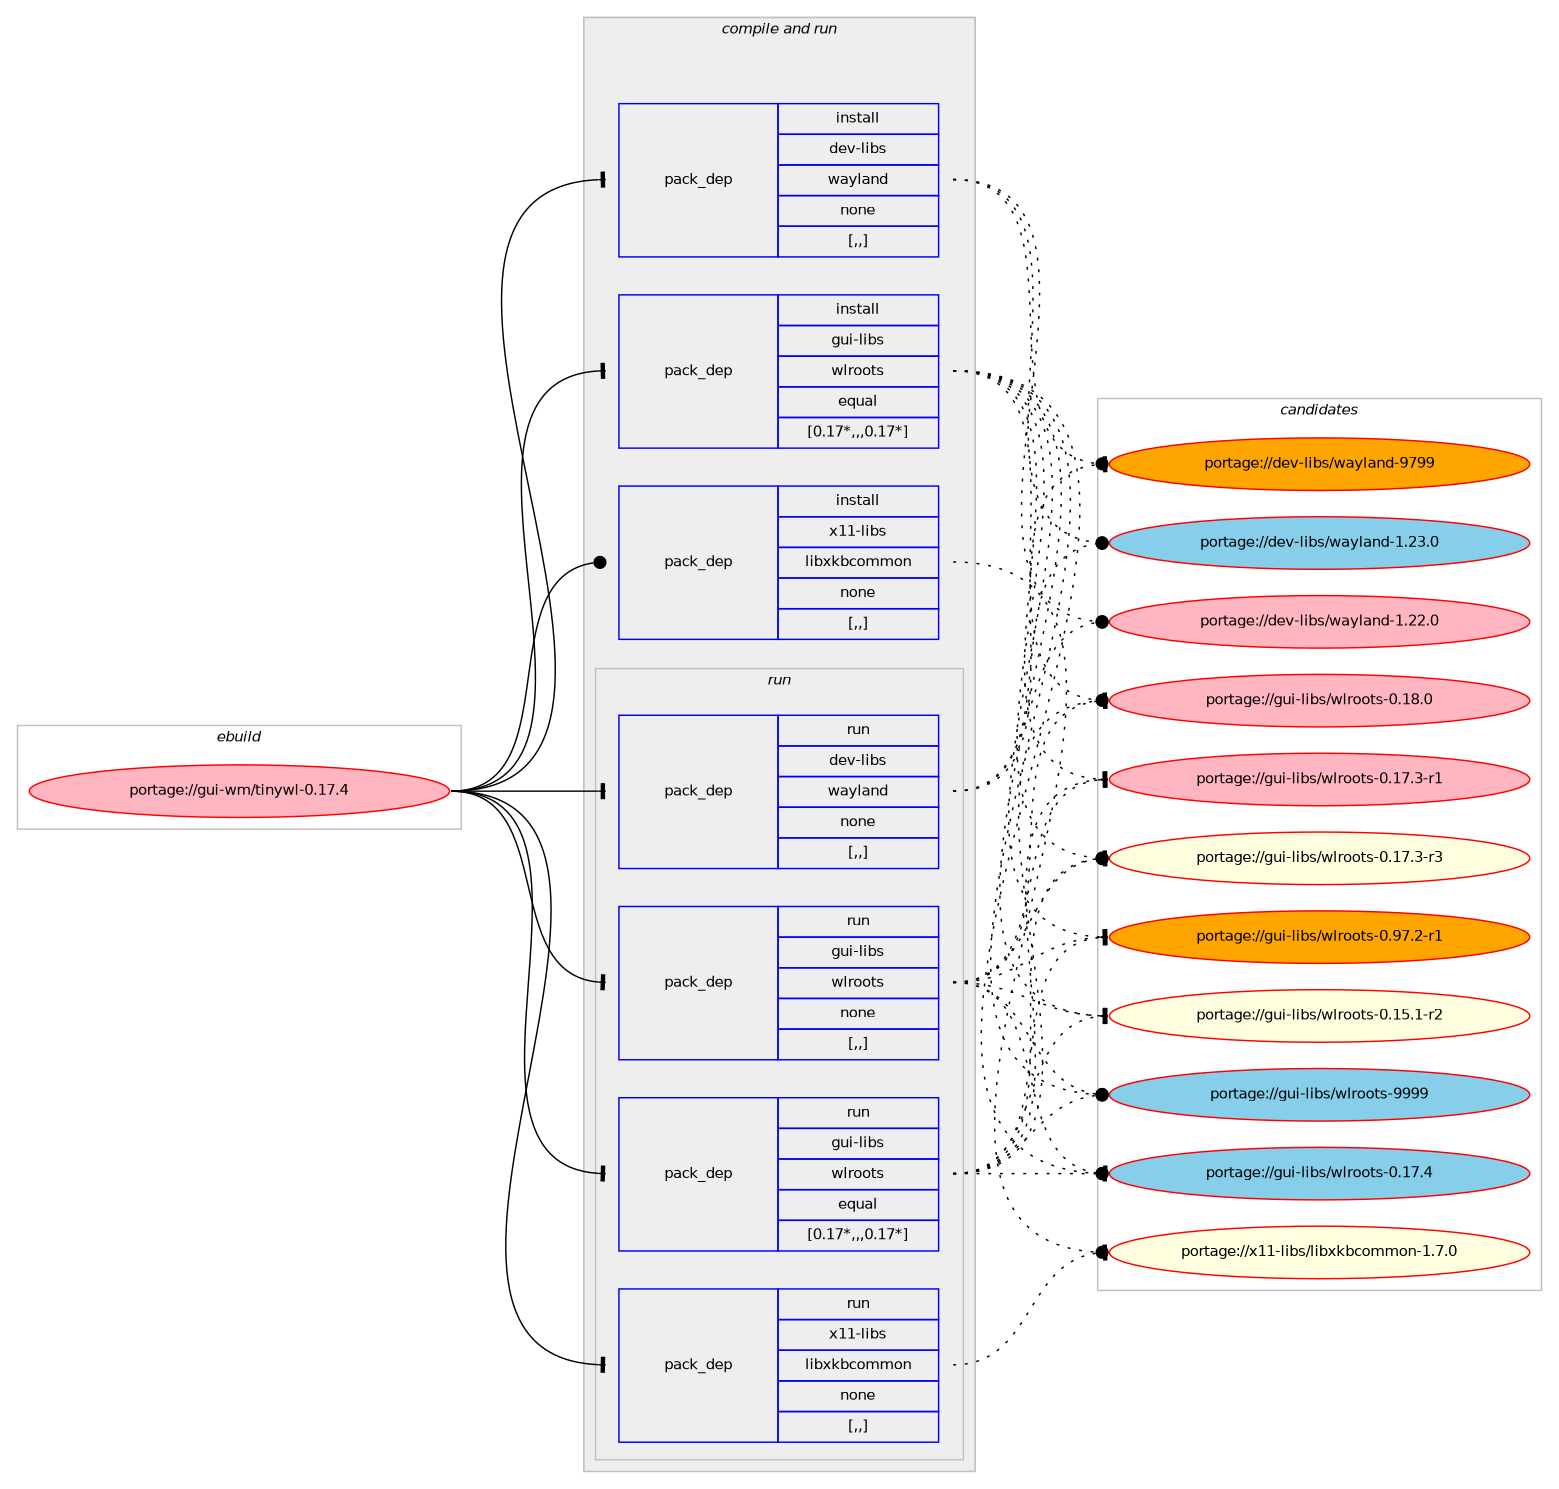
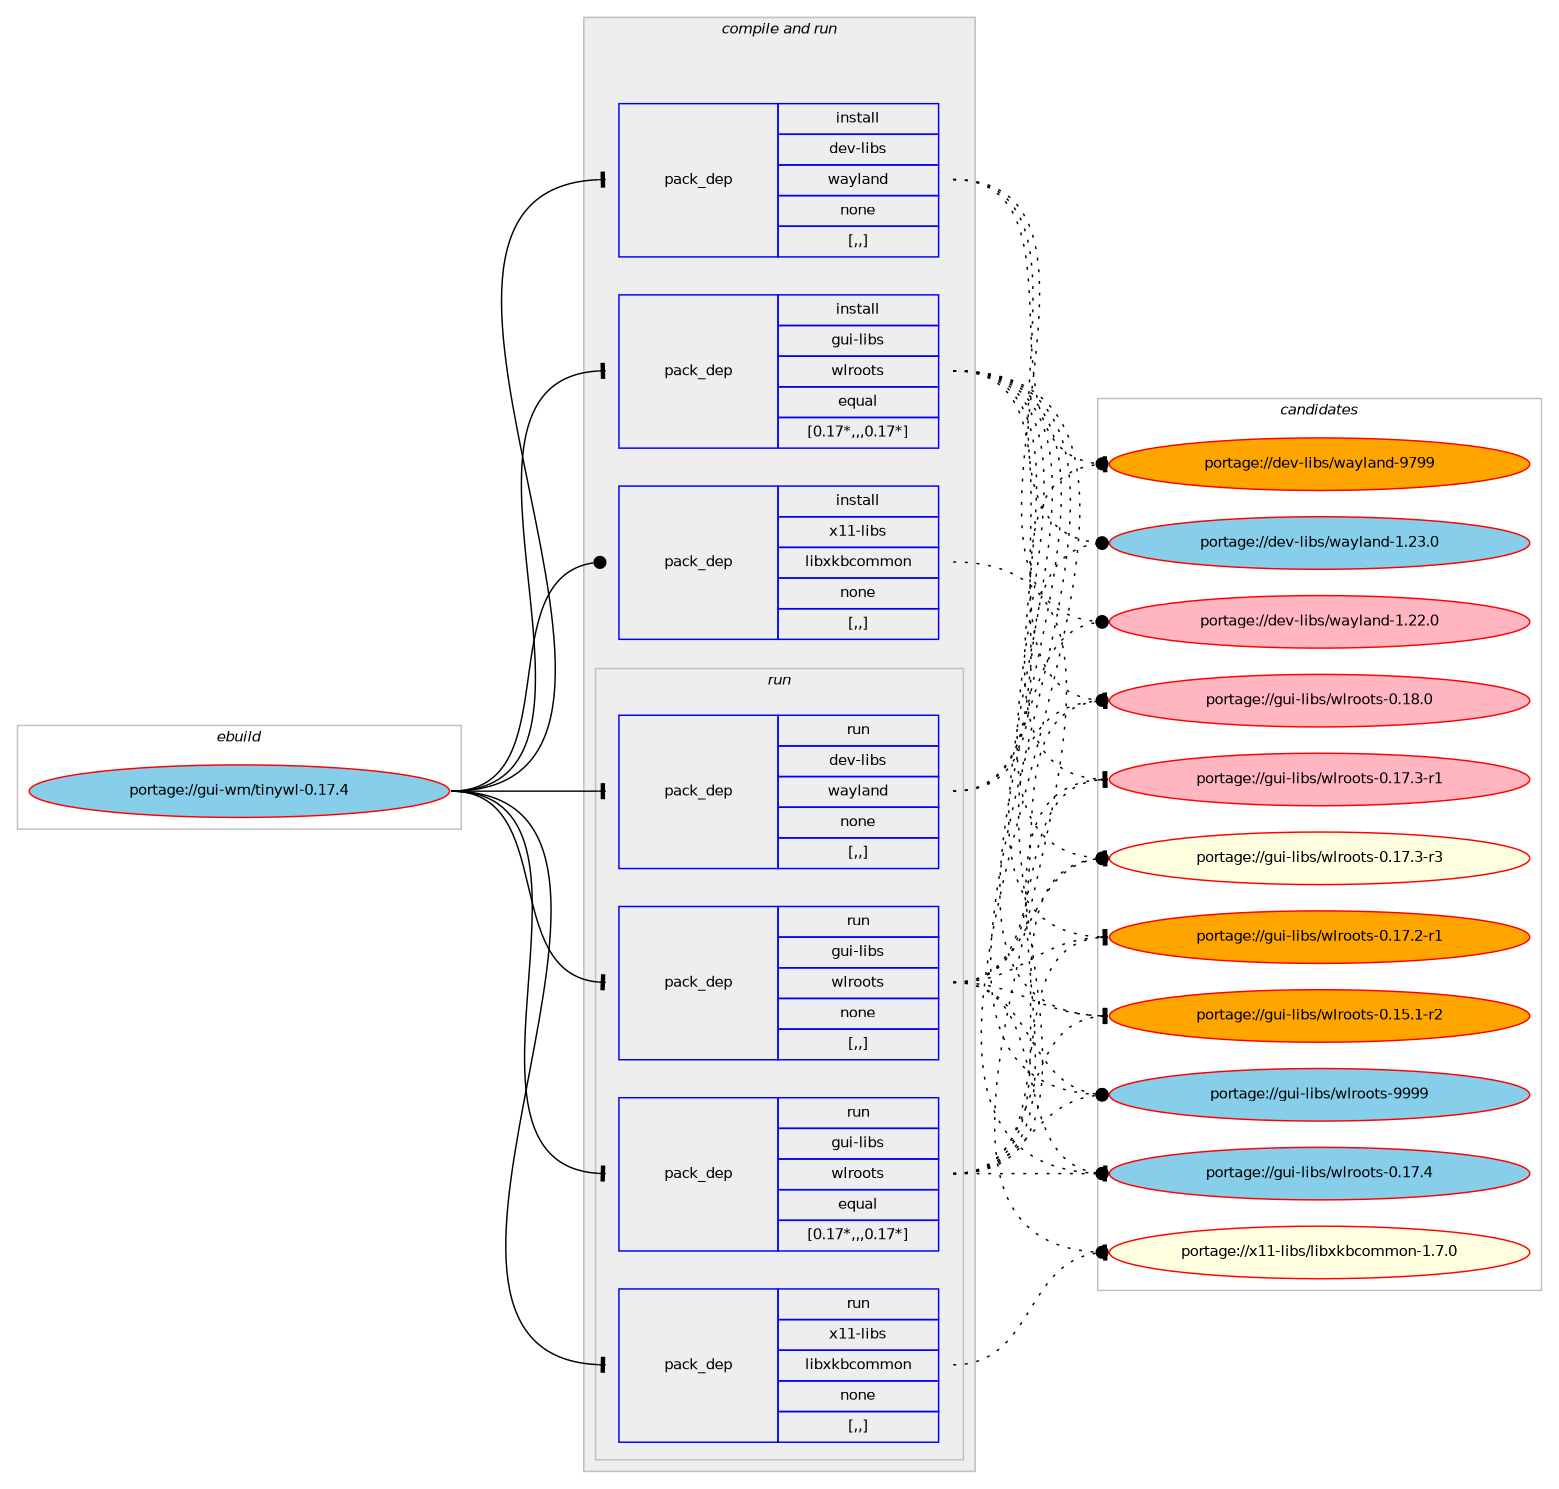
  digraph {
    compound=true
    concentrate=true
    fontname=Helvetica
    fontsize=10
    newrank=true
    rankdir=LR
    ranksep=1.5
    node [color=red fontname=Helvetica fontsize=10 style=filled]
    edge [arrowhead=tee headport=w style=dotted tailport=e weight=100]
-   n1 [fillcolor=lightpink label="portage://gui-wm/tinywl-0.17.4" width=4]
+   n1 [fillcolor=skyblue label="portage://gui-wm/tinywl-0.17.4" width=4]
    n2 [color=blue label=<<TABLE BORDER="0" CELLBORDER="1" CELLSPACING="0" CELLPADDING="4" WIDTH="220"><TR><TD ROWSPAN="6" CELLPADDING="30">pack_dep</TD></TR><TR><TD WIDTH="110">install</TD></TR><TR><TD>dev-libs</TD></TR><TR><TD>wayland</TD></TR><TR><TD>none</TD></TR><TR><TD>[,,]</TD></TR></TABLE>> shape=none style=""]
    n3 [color=blue label=<<TABLE BORDER="0" CELLBORDER="1" CELLSPACING="0" CELLPADDING="4" WIDTH="220"><TR><TD ROWSPAN="6" CELLPADDING="30">pack_dep</TD></TR><TR><TD WIDTH="110">install</TD></TR><TR><TD>gui-libs</TD></TR><TR><TD>wlroots</TD></TR><TR><TD>equal</TD></TR><TR><TD>[0.17*,,,0.17*]</TD></TR></TABLE>> shape=none style=""]
    n4 [color=blue label=<<TABLE BORDER="0" CELLBORDER="1" CELLSPACING="0" CELLPADDING="4" WIDTH="220"><TR><TD ROWSPAN="6" CELLPADDING="30">pack_dep</TD></TR><TR><TD WIDTH="110">install</TD></TR><TR><TD>x11-libs</TD></TR><TR><TD>libxkbcommon</TD></TR><TR><TD>none</TD></TR><TR><TD>[,,]</TD></TR></TABLE>> shape=none style=""]
    n5 [color=blue label=<<TABLE BORDER="0" CELLBORDER="1" CELLSPACING="0" CELLPADDING="4" WIDTH="220"><TR><TD ROWSPAN="6" CELLPADDING="30">pack_dep</TD></TR><TR><TD WIDTH="110">run</TD></TR><TR><TD>dev-libs</TD></TR><TR><TD>wayland</TD></TR><TR><TD>none</TD></TR><TR><TD>[,,]</TD></TR></TABLE>> shape=none style=""]
    n6 [color=blue label=<<TABLE BORDER="0" CELLBORDER="1" CELLSPACING="0" CELLPADDING="4" WIDTH="220"><TR><TD ROWSPAN="6" CELLPADDING="30">pack_dep</TD></TR><TR><TD WIDTH="110">run</TD></TR><TR><TD>gui-libs</TD></TR><TR><TD>wlroots</TD></TR><TR><TD>equal</TD></TR><TR><TD>[0.17*,,,0.17*]</TD></TR></TABLE>> shape=none style=""]
    n7 [color=blue label=<<TABLE BORDER="0" CELLBORDER="1" CELLSPACING="0" CELLPADDING="4" WIDTH="220"><TR><TD ROWSPAN="6" CELLPADDING="30">pack_dep</TD></TR><TR><TD WIDTH="110">run</TD></TR><TR><TD>x11-libs</TD></TR><TR><TD>libxkbcommon</TD></TR><TR><TD>none</TD></TR><TR><TD>[,,]</TD></TR></TABLE>> shape=none style=""]
    n8 [color=blue label=<<TABLE BORDER="0" CELLBORDER="1" CELLSPACING="0" CELLPADDING="4" WIDTH="220"><TR><TD ROWSPAN="6" CELLPADDING="30">pack_dep</TD></TR><TR><TD WIDTH="110">run</TD></TR><TR><TD>gui-libs</TD></TR><TR><TD>wlroots</TD></TR><TR><TD>none</TD></TR><TR><TD>[,,]</TD></TR></TABLE>> shape=none style=""]
    n9 [fillcolor=orange label="portage://dev-libs/wayland-9799" width=4]
    n10 [fillcolor=skyblue label="portage://dev-libs/wayland-1.23.0" width=4]
    n11 [fillcolor=lightpink label="portage://dev-libs/wayland-1.22.0" width=4]
    n12 [fillcolor=skyblue label="portage://gui-libs/wlroots-9999" width=4]
    n13 [fillcolor=lightpink label="portage://gui-libs/wlroots-0.18.0" width=4]
    n14 [fillcolor=skyblue label="portage://gui-libs/wlroots-0.17.4" width=4]
    n15 [fillcolor=lightyellow label="portage://gui-libs/wlroots-0.17.3-r3" width=4]
    n16 [fillcolor=lightpink label="portage://gui-libs/wlroots-0.17.3-r1" width=4]
-   n17 [fillcolor=orange label="portage://gui-libs/wlroots-0.97.2-r1" width=4]
-   n18 [fillcolor=lightyellow label="portage://gui-libs/wlroots-0.15.1-r2" width=4]
+   n17 [fillcolor=orange label="portage://gui-libs/wlroots-0.17.2-r1" width=4]
+   n18 [fillcolor=orange label="portage://gui-libs/wlroots-0.15.1-r2" width=4]
    n19 [fillcolor=lightyellow label="portage://x11-libs/libxkbcommon-1.7.0" width=4]
    subgraph cluster_1 {
      color=gray
      label=<<i>ebuild</i>>
      n1
    }
    subgraph cluster_2 {
      color=gray
      label=<<i>dependencies</i>>
      subgraph cluster_3 {
        color=gray
        fillcolor="#eeeeee"
        label=<<i>compile</i>>
        style=filled
        subgraph sub_4 {
          color=gray
          fillcolor="#eeeeee"
          label=<<i>compile</i>>
          style=filled
          n2
        }
        subgraph sub_5 {
          color=gray
          fillcolor="#eeeeee"
          label=<<i>compile</i>>
          style=filled
          n3
        }
        subgraph sub_6 {
          color=gray
          fillcolor="#eeeeee"
          label=<<i>compile</i>>
          style=filled
          n4
        }
      }
      subgraph cluster_7 {
        color=gray
        fillcolor="#eeeeee"
        label=<<i>compile and run</i>>
        style=filled
      }
      subgraph cluster_8 {
        color=gray
        fillcolor="#eeeeee"
        label=<<i>run</i>>
        style=filled
        subgraph sub_9 {
          color=gray
          fillcolor="#eeeeee"
          label=<<i>run</i>>
          style=filled
          n5
        }
        subgraph sub_10 {
          color=gray
          fillcolor="#eeeeee"
          label=<<i>run</i>>
          style=filled
          n6
        }
        subgraph sub_11 {
          color=gray
          fillcolor="#eeeeee"
          label=<<i>run</i>>
          style=filled
          n7
        }
        subgraph sub_12 {
          color=gray
          fillcolor="#eeeeee"
          label=<<i>run</i>>
          style=filled
          n8
        }
      }
    }
    subgraph cluster_13 {
      color=gray
      label=<<i>candidates</i>>
      rank=same
      subgraph sub_14 {
        color=black
        label=<<i>candidates</i>>
        nodesep=1
        rank=same
        n9
        n10
        n11
      }
      subgraph sub_15 {
        color=black
        label=<<i>candidates</i>>
        nodesep=1
        rank=same
        n12
        n13
        n14
        n15
        n16
        n17
        n18
      }
      subgraph sub_16 {
        color=black
        label=<<i>candidates</i>>
        nodesep=1
        rank=same
        n19
      }
      subgraph sub_17 {
        color=black
        label=<<i>candidates</i>>
        nodesep=1
        rank=same
        n9
        n10
        n11
      }
      subgraph sub_18 {
        color=black
        label=<<i>candidates</i>>
        nodesep=1
        rank=same
        n12
        n13
        n14
        n15
        n16
        n17
        n18
      }
      subgraph sub_19 {
        color=black
        label=<<i>candidates</i>>
        nodesep=1
        rank=same
        n19
      }
      subgraph sub_20 {
        color=black
        label=<<i>candidates</i>>
        nodesep=1
        rank=same
        n12
        n13
        n14
        n15
        n16
        n17
        n18
      }
    }
    n1 -> n2 [style=solid weight=20]
    n1 -> n3 [style=solid weight=20]
    n1 -> n4 [arrowhead=dot style=solid weight=20]
    n1 -> n5 [style=solid weight=20]
    n1 -> n6 [style=solid weight=20]
    n1 -> n7 [style=solid weight=20]
    n1 -> n8 [style=solid weight=20]
    n2 -> n9 [arrowhead=dot]
    n2 -> n10 [arrowhead=dot]
    n2 -> n11 [arrowhead=dot]
    n3 -> n12 [arrowhead=dot]
    n3 -> n13 [arrowhead=dot]
    n3 -> n14 [arrowhead=dot]
    n3 -> n15 [arrowhead=dot]
    n3 -> n16
    n3 -> n17
    n3 -> n18
    n4 -> n19 [arrowhead=dot]
    n5 -> n9
    n5 -> n10 [arrowhead=dot]
    n5 -> n11 [arrowhead=dot]
    n6 -> n12 [arrowhead=dot]
    n6 -> n13
    n6 -> n14 [arrowhead=dot]
    n6 -> n15
    n6 -> n16
    n6 -> n17
    n6 -> n18
    n7 -> n19
    n8 -> n12 [arrowhead=dot]
    n8 -> n13
    n8 -> n14
    n8 -> n15 [arrowhead=dot]
    n8 -> n16
    n8 -> n17
    n8 -> n18
  }
